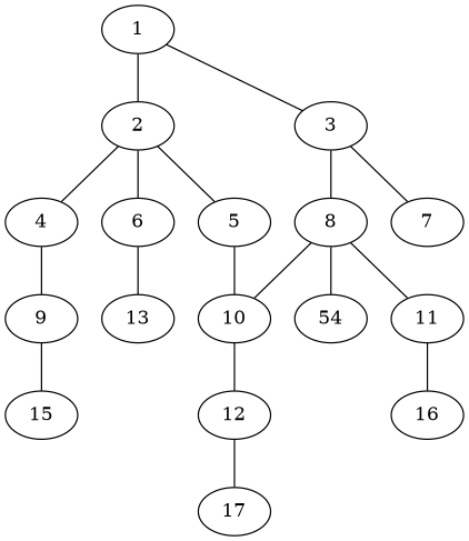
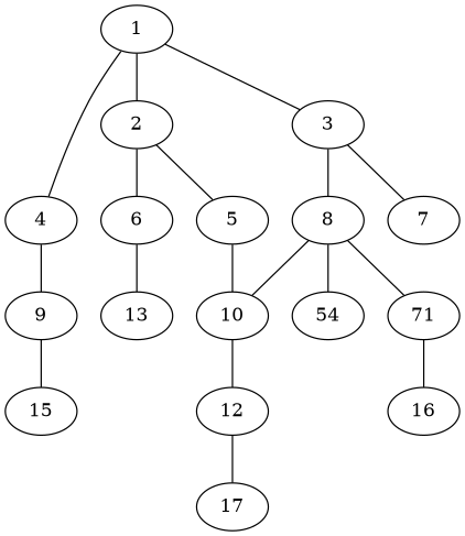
  graph {
    node [chem=N]
    edge [valence=1]
    1 [chem=C]
    2 [chem=C]
    3 [chem=C]
    4
    5
    6
    7
    8
    9 [chem=C]
    10 [chem=C]
    13 [chem=H]
-   11 [chem=O]
+   11 [chem=O label=71]
    n13 [chem=H label=54]
    15 [chem=H]
    12
    16 [chem=H]
    17 [chem=H]
    1 -- 2 [valence=2]
    1 -- 3
-   2 -- 4
+   1 -- 4
    2 -- 5
    2 -- 6
    3 -- 7 [valence=2]
    3 -- 8
    4 -- 9 [valence=2]
    5 -- 10 [valence=2]
    6 -- 13
    8 -- 10
    8 -- 11
    8 -- n13
    9 -- 15
    10 -- 12
    11 -- 16
    12 -- 17
  }
